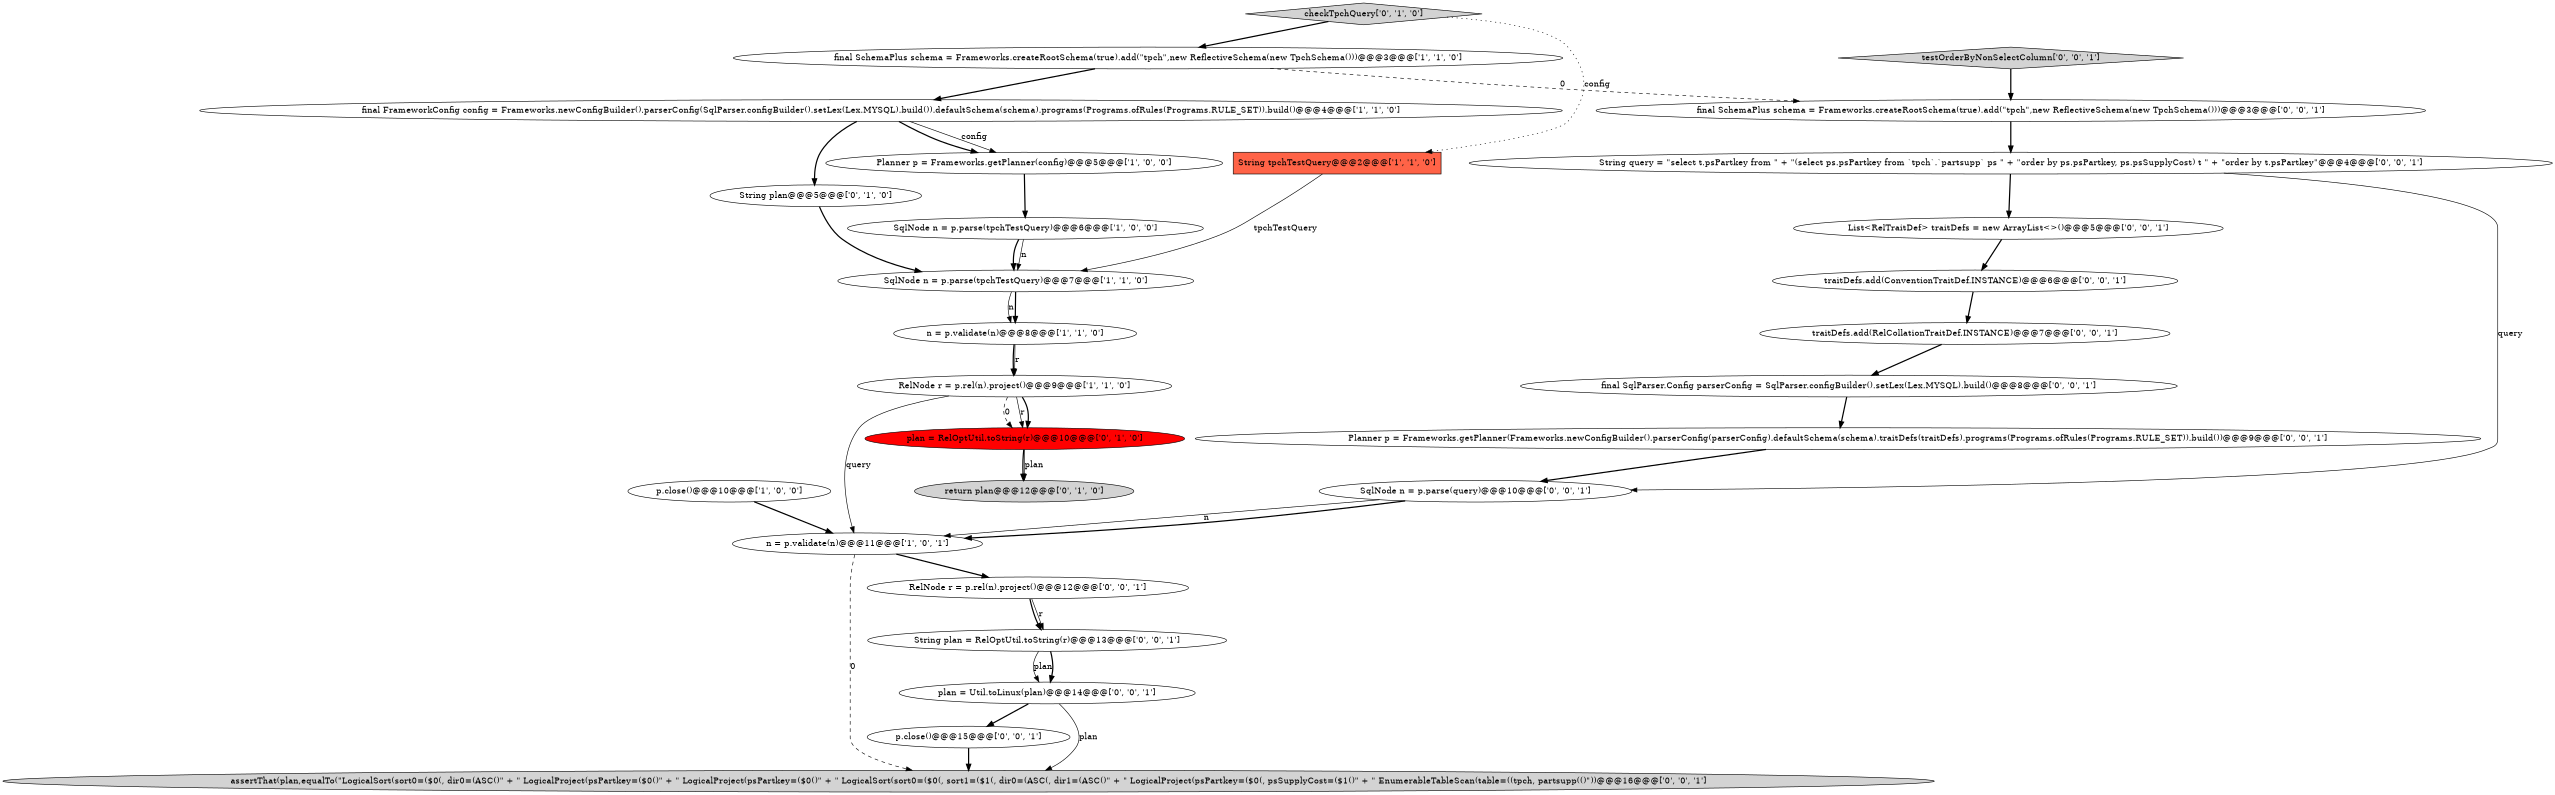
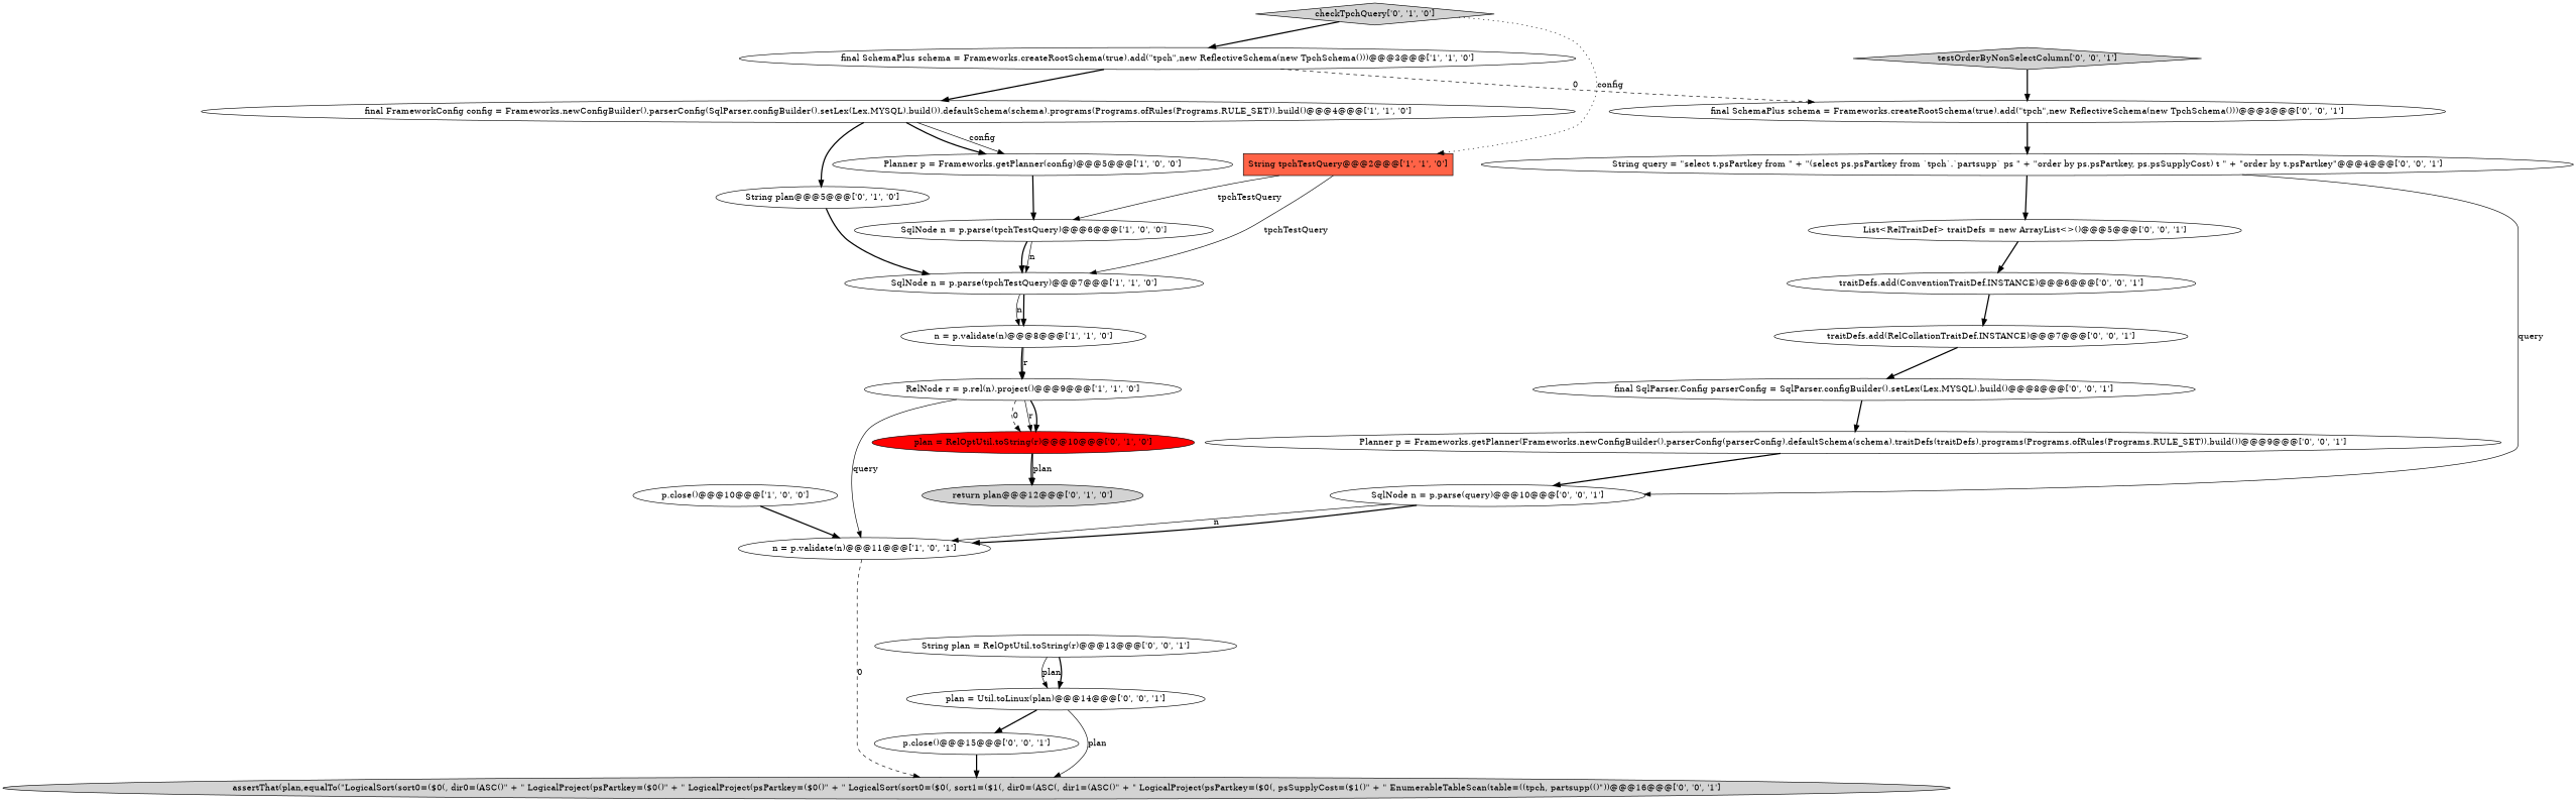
  digraph {
    node [fillcolor=white shape=ellipse style=filled]
    edge [style=bold]
    n1 [label="n = p.validate(n)@@@11@@@['1', '0', '1']"]
-   n2 [label="RelNode r = p.rel(n).project()@@@12@@@['0', '0', '1']"]
    n3 [fillcolor=lightgray label="assertThat(plan,equalTo(\"LogicalSort(sort0=($0(, dir0=(ASC()\" + \" LogicalProject(psPartkey=($0()\" + \" LogicalProject(psPartkey=($0()\" + \" LogicalSort(sort0=($0(, sort1=($1(, dir0=(ASC(, dir1=(ASC()\" + \" LogicalProject(psPartkey=($0(, psSupplyCost=($1()\" + \" EnumerableTableScan(table=((tpch, partsupp(()\"))@@@16@@@['0', '0', '1']"]
    n4 [label="String plan = RelOptUtil.toString(r)@@@13@@@['0', '0', '1']"]
    n5 [fillcolor=lightgray label="return plan@@@12@@@['0', '1', '0']"]
    n6 [label="traitDefs.add(RelCollationTraitDef.INSTANCE)@@@7@@@['0', '0', '1']"]
    n7 [label="final SqlParser.Config parserConfig = SqlParser.configBuilder().setLex(Lex.MYSQL).build()@@@8@@@['0', '0', '1']"]
    n8 [label="Planner p = Frameworks.getPlanner(Frameworks.newConfigBuilder().parserConfig(parserConfig).defaultSchema(schema).traitDefs(traitDefs).programs(Programs.ofRules(Programs.RULE_SET)).build())@@@9@@@['0', '0', '1']"]
    n9 [label="List<RelTraitDef> traitDefs = new ArrayList<>()@@@5@@@['0', '0', '1']"]
    n10 [label="traitDefs.add(ConventionTraitDef.INSTANCE)@@@6@@@['0', '0', '1']"]
    n11 [fillcolor=tomato label="String tpchTestQuery@@@2@@@['1', '1', '0']" shape=box]
    n12 [label="SqlNode n = p.parse(tpchTestQuery)@@@6@@@['1', '0', '0']"]
    n13 [label="SqlNode n = p.parse(tpchTestQuery)@@@7@@@['1', '1', '0']"]
    n14 [label="n = p.validate(n)@@@8@@@['1', '1', '0']"]
    n15 [label="final FrameworkConfig config = Frameworks.newConfigBuilder().parserConfig(SqlParser.configBuilder().setLex(Lex.MYSQL).build()).defaultSchema(schema).programs(Programs.ofRules(Programs.RULE_SET)).build()@@@4@@@['1', '1', '0']"]
    n16 [label="Planner p = Frameworks.getPlanner(config)@@@5@@@['1', '0', '0']"]
    n17 [label="String plan@@@5@@@['0', '1', '0']"]
    n18 [label="final SchemaPlus schema = Frameworks.createRootSchema(true).add(\"tpch\",new ReflectiveSchema(new TpchSchema()))@@@3@@@['1', '1', '0']"]
    n19 [label="final SchemaPlus schema = Frameworks.createRootSchema(true).add(\"tpch\",new ReflectiveSchema(new TpchSchema()))@@@3@@@['0', '0', '1']"]
    n20 [label="plan = Util.toLinux(plan)@@@14@@@['0', '0', '1']"]
    n21 [fillcolor=red label="plan = RelOptUtil.toString(r)@@@10@@@['0', '1', '0']"]
    n22 [label="p.close()@@@10@@@['1', '0', '0']"]
    n23 [label="String query = \"select t.psPartkey from \" + \"(select ps.psPartkey from `tpch`.`partsupp` ps \" + \"order by ps.psPartkey, ps.psSupplyCost) t \" + \"order by t.psPartkey\"@@@4@@@['0', '0', '1']"]
    n24 [label="SqlNode n = p.parse(query)@@@10@@@['0', '0', '1']"]
    n25 [label="RelNode r = p.rel(n).project()@@@9@@@['1', '1', '0']"]
    n26 [fillcolor=lightgray label="checkTpchQuery['0', '1', '0']" shape=diamond]
    n27 [label="p.close()@@@15@@@['0', '0', '1']"]
    n28 [fillcolor=lightgray label="testOrderByNonSelectColumn['0', '0', '1']" shape=diamond]
-   n1 -> n2
    n1 -> n3 [label=0 style=dashed]
-   n2 -> n4
-   n2 -> n4 [label=r style=solid]
    n4 -> n20 [label=plan style=solid]
    n4 -> n20
    n6 -> n7
    n7 -> n8
    n8 -> n24
    n9 -> n10
    n10 -> n6
+   n11 -> n12 [label=tpchTestQuery style=solid]
    n11 -> n13 [label=tpchTestQuery style=solid]
    n12 -> n13
    n12 -> n13 [label=n style=solid]
    n13 -> n14 [label=n style=solid]
    n13 -> n14
    n14 -> n25
    n14 -> n25 [label=r style=solid]
    n15 -> n16
    n15 -> n16 [label=config style=solid]
    n15 -> n17
    n16 -> n12
    n17 -> n13
    n18 -> n15
    n18 -> n19 [label=0 style=dashed]
    n19 -> n23
    n20 -> n3 [label=plan style=solid]
    n20 -> n27
    n21 -> n5 [label=plan style=solid]
    n21 -> n5
    n22 -> n1
    n23 -> n9
    n23 -> n24 [label=query style=solid]
    n24 -> n1 [label=n style=solid]
    n24 -> n1
    n25 -> n1 [label=query style=solid]
    n25 -> n21 [label=0 style=dashed]
    n25 -> n21 [label=r style=solid]
    n25 -> n21
    n26 -> n11 [label=config style=dotted]
    n26 -> n18
    n27 -> n3
    n28 -> n19
  }
